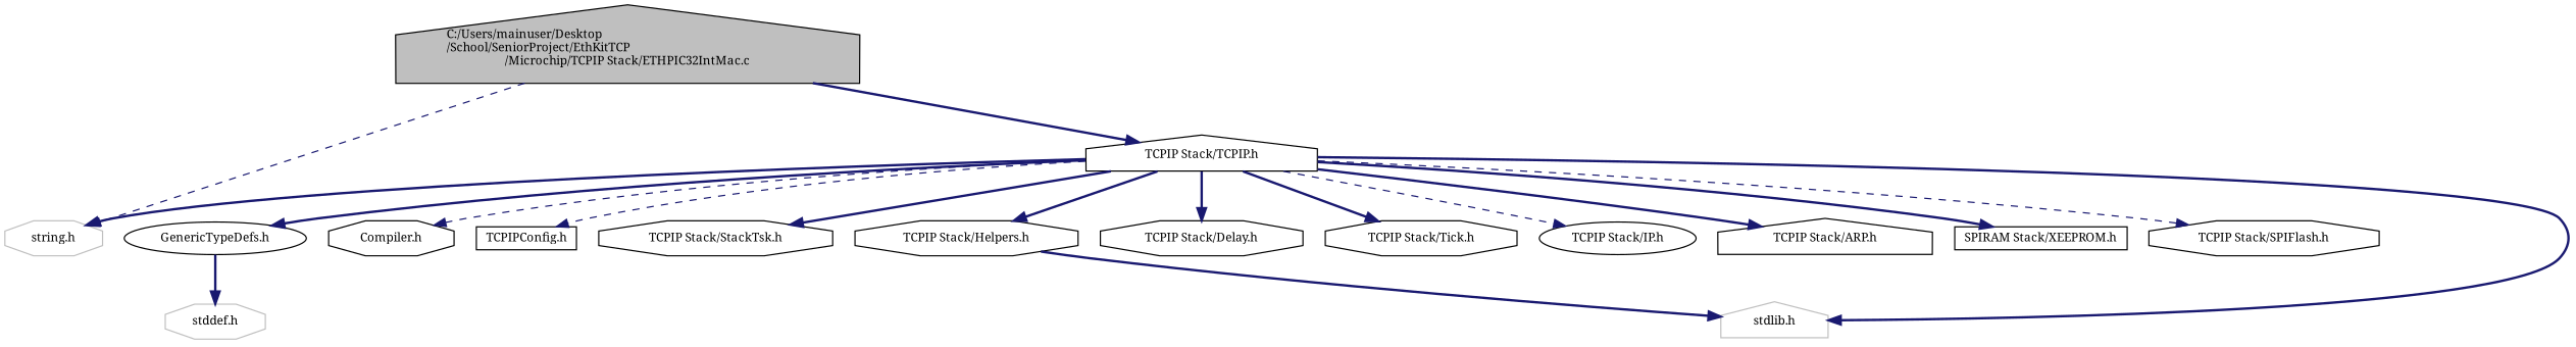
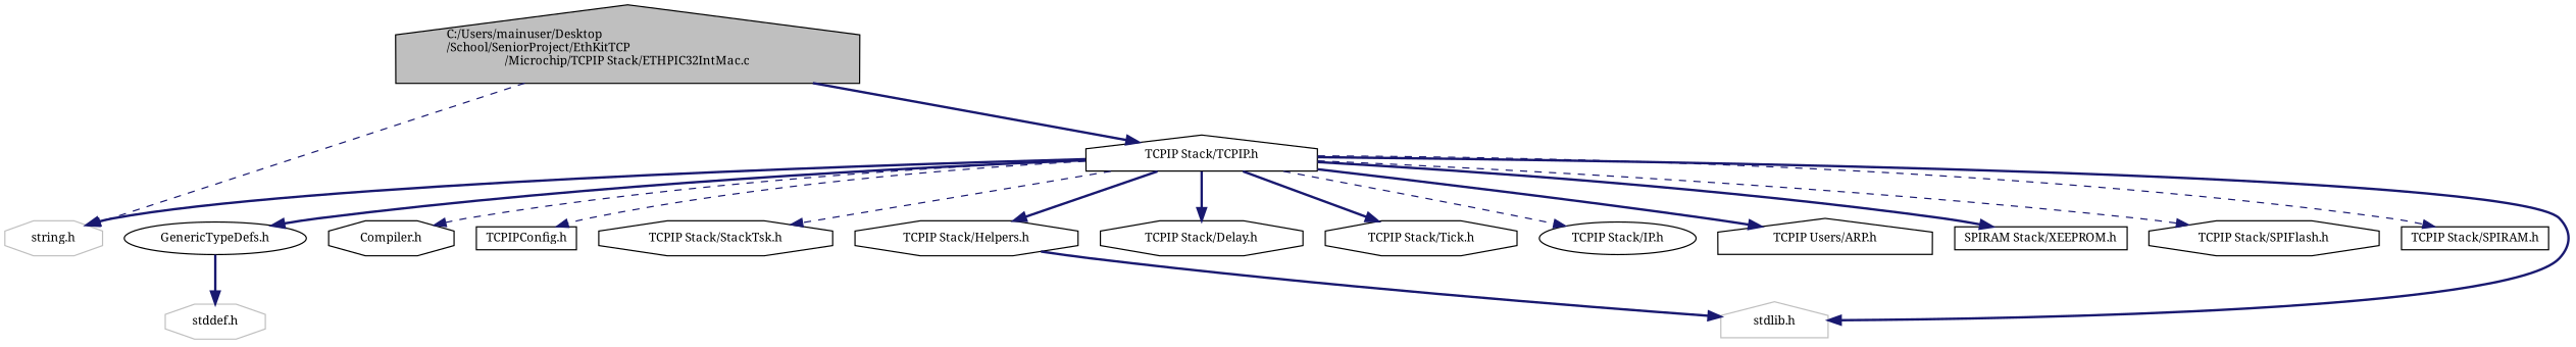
  digraph {
    fontname="Noto Serif"
    node [color=black fillcolor=white fontname="Noto Serif" fontsize=10 shape=octagon style=filled]
    edge [color=midnightblue fontname="Noto Serif" fontsize=10 labelfontname=Helvetica labelfontsize=10 style=bold]
    n1 [fillcolor=grey75 fontcolor=black height=0.2 label="C:/Users/mainuser/Desktop\l/School/SeniorProject/EthKitTCP\l/Microchip/TCPIP Stack/ETHPIC32IntMac.c" shape=house width=0.4]
    n2 [color=grey75 height=0.2 label="string.h" width=0.4]
    n3 [height=0.2 label="TCPIP Stack/TCPIP.h" shape=house width=0.4]
    n4 [color=grey75 height=0.2 label="stdlib.h" shape=house width=0.4]
    n5 [height=0.2 label="GenericTypeDefs.h" shape=ellipse width=0.4]
    n6 [height=0.2 label="Compiler.h" width=0.4]
    n7 [height=0.2 label="TCPIPConfig.h" shape=box width=0.4]
    n8 [height=0.2 label="TCPIP Stack/StackTsk.h" width=0.4]
    n9 [height=0.2 label="TCPIP Stack/Helpers.h" width=0.4]
    n10 [height=0.2 label="TCPIP Stack/Delay.h" width=0.4]
    n11 [height=0.2 label="TCPIP Stack/Tick.h" width=0.4]
    n12 [height=0.2 label="TCPIP Stack/IP.h" shape=ellipse width=0.4]
-   n13 [height=0.2 label="TCPIP Stack/ARP.h" shape=house width=0.4]
+   n13 [height=0.2 label="TCPIP Users/ARP.h" shape=house width=0.4]
    n14 [height=0.2 label="SPIRAM Stack/XEEPROM.h" shape=box width=0.4]
    n15 [height=0.2 label="TCPIP Stack/SPIFlash.h" width=0.4]
+   n16 [height=0.2 label="TCPIP Stack/SPIRAM.h" shape=box width=0.4]
    n17 [color=grey75 height=0.2 label="stddef.h" width=0.4]
    n1 -> n2 [style=dashed]
    n1 -> n3
    n3 -> n2
    n3 -> n4
    n3 -> n5
    n3 -> n6 [style=dashed]
    n3 -> n7 [style=dashed]
-   n3 -> n8
+   n3 -> n8 [style=dashed]
    n3 -> n9
    n3 -> n10
    n3 -> n11
    n3 -> n12 [style=dashed]
    n3 -> n13
    n3 -> n14
    n3 -> n15 [style=dashed]
+   n3 -> n16 [style=dashed]
    n5 -> n17
    n9 -> n4
  }
